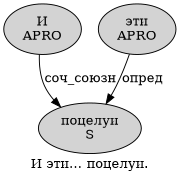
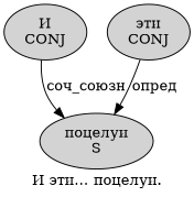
  digraph {
    label="И эти… поцелуи."
    node [fillcolor=lightgray penwidth=1 shape=ellipse style=filled]
-   n1 [label="И\nAPRO"]
+   n1 [label="И\nCONJ"]
    n2 [label="поцелуи\nS"]
-   n3 [label="эти\nAPRO"]
+   n3 [label="эти\nCONJ"]
    n1 -> n2 [label="соч_союзн"]
    n3 -> n2 [label="опред"]
  }
